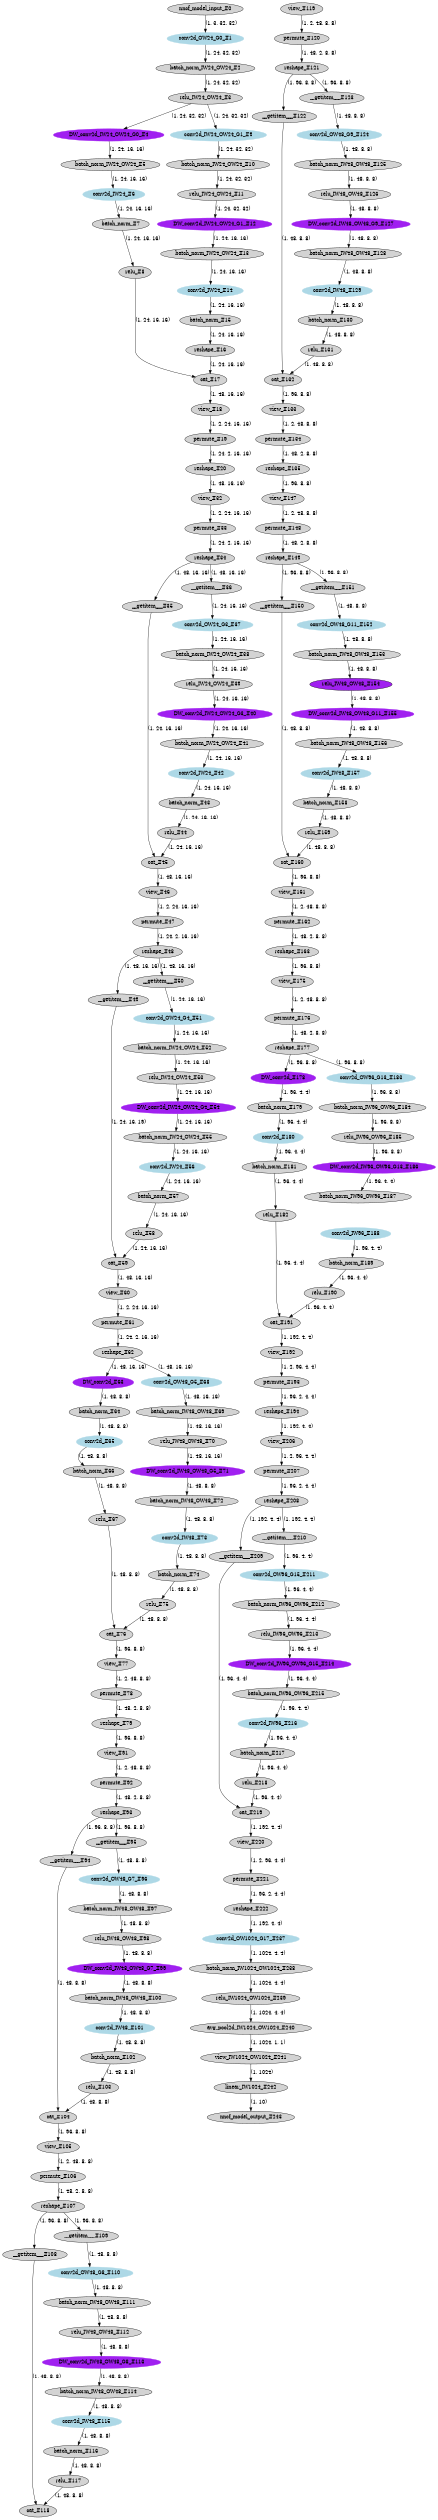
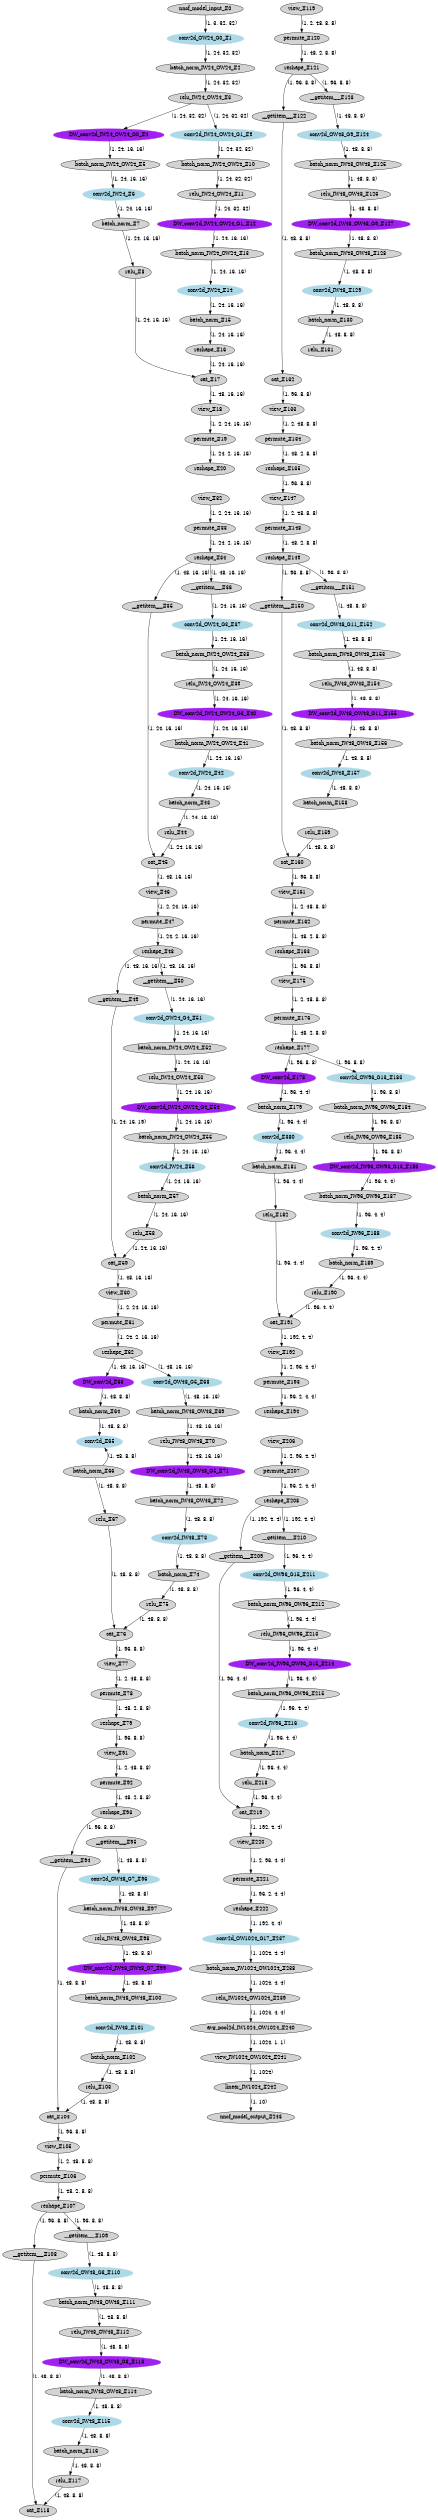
  strict digraph {
    node [style=filled type=conv2d]
    edge [style=solid]
    n1 [label="nncf_model_input_#0" type=nncf_model_input]
    n2 [color=lightblue label="conv2d_OW24_G0_#1"]
    n3 [label="batch_norm_IW24_OW24_#2" type=batch_norm]
    n4 [label="relu_IW24_OW24_#3" type=relu]
    n5 [color=purple label="DW_conv2d_IW24_OW24_G0_#4"]
    n6 [color=lightblue label="conv2d_IW24_OW24_G1_#9"]
    n7 [label="batch_norm_IW24_OW24_#5" type=batch_norm]
    n8 [label="batch_norm_IW24_OW24_#10" type=batch_norm]
    n9 [color=lightblue label="conv2d_IW24_#6"]
    n10 [label="batch_norm_#7" type=batch_norm]
    n11 [label="relu_#8" type=relu]
    n12 [label="cat_#17" type=cat]
    n13 [label="view_#18" type=view]
    n14 [label="relu_IW24_OW24_#11" type=relu]
    n15 [color=purple label="DW_conv2d_IW24_OW24_G1_#12"]
    n16 [label="batch_norm_IW24_OW24_#13" type=batch_norm]
    n17 [color=lightblue label="conv2d_IW24_#14"]
    n18 [label="batch_norm_#15" type=batch_norm]
    n19 [label="reshape_#16" type=relu]
    n20 [label="permute_#19" type=permute]
    n21 [label="reshape_#20" type=reshape]
    n22 [label="view_#32" type=view]
    n23 [label="permute_#33" type=permute]
    n24 [label="reshape_#34" type=reshape]
    n25 [label="__getitem___#35" type=__getitem__]
    n26 [label="__getitem___#36" type=__getitem__]
    n27 [label="cat_#45" type=cat]
    n28 [color=lightblue label="conv2d_OW24_G3_#37"]
    n29 [label="view_#46" type=view]
    n30 [label="batch_norm_IW24_OW24_#38" type=batch_norm]
    n31 [label="relu_IW24_OW24_#39" type=relu]
    n32 [color=purple label="DW_conv2d_IW24_OW24_G3_#40"]
    n33 [label="batch_norm_IW24_OW24_#41" type=batch_norm]
    n34 [color=lightblue label="conv2d_IW24_#42"]
    n35 [label="batch_norm_#43" type=batch_norm]
    n36 [label="relu_#44" type=relu]
    n37 [label="permute_#47" type=permute]
    n38 [label="reshape_#48" type=reshape]
    n39 [label="__getitem___#49" type=__getitem__]
    n40 [label="__getitem___#50" type=__getitem__]
    n41 [label="cat_#59" type=cat]
    n42 [color=lightblue label="conv2d_OW24_G4_#51"]
    n43 [label="view_#60" type=view]
    n44 [label="batch_norm_IW24_OW24_#52" type=batch_norm]
    n45 [label="relu_IW24_OW24_#53" type=relu]
    n46 [color=purple label="DW_conv2d_IW24_OW24_G4_#54"]
    n47 [label="batch_norm_IW24_OW24_#55" type=batch_norm]
    n48 [color=lightblue label="conv2d_IW24_#56"]
    n49 [label="batch_norm_#57" type=batch_norm]
    n50 [label="relu_#58" type=relu]
    n51 [label="permute_#61" type=permute]
    n52 [label="reshape_#62" type=reshape]
    n53 [color=purple label="DW_conv2d_#63"]
    n54 [color=lightblue label="conv2d_OW48_G5_#68"]
    n55 [label="batch_norm_#64" type=batch_norm]
    n56 [label="batch_norm_IW48_OW48_#69" type=batch_norm]
    n57 [color=lightblue label="conv2d_#65"]
    n58 [label="batch_norm_#66" type=batch_norm]
    n59 [label="relu_#67" type=relu]
    n60 [label="cat_#76" type=cat]
    n61 [label="view_#77" type=view]
    n62 [label="relu_IW48_OW48_#70" type=relu]
    n63 [color=purple label="DW_conv2d_IW48_OW48_G5_#71"]
    n64 [label="batch_norm_IW48_OW48_#72" type=batch_norm]
    n65 [color=lightblue label="conv2d_IW48_#73"]
    n66 [label="batch_norm_#74" type=batch_norm]
    n67 [label="relu_#75" type=relu]
    n68 [label="permute_#78" type=permute]
    n69 [label="reshape_#79" type=reshape]
    n70 [label="view_#91" type=view]
    n71 [label="permute_#92" type=permute]
    n72 [label="reshape_#93" type=reshape]
    n73 [label="__getitem___#94" type=__getitem__]
    n74 [label="__getitem___#95" type=__getitem__]
    n75 [label="cat_#104" type=cat]
    n76 [color=lightblue label="conv2d_OW48_G7_#96"]
    n77 [label="view_#105" type=view]
    n78 [label="batch_norm_IW48_OW48_#97" type=batch_norm]
    n79 [label="relu_IW48_OW48_#98" type=relu]
    n80 [color=purple label="DW_conv2d_IW48_OW48_G7_#99"]
    n81 [label="batch_norm_IW48_OW48_#100" type=batch_norm]
    n82 [color=lightblue label="conv2d_IW48_#101"]
    n83 [label="batch_norm_#102" type=batch_norm]
    n84 [label="relu_#103" type=relu]
    n85 [label="permute_#106" type=permute]
    n86 [label="reshape_#107" type=reshape]
    n87 [label="__getitem___#108" type=__getitem__]
    n88 [label="__getitem___#109" type=__getitem__]
    n89 [label="cat_#118" type=cat]
    n90 [color=lightblue label="conv2d_OW48_G8_#110"]
    n91 [label="batch_norm_IW48_OW48_#111" type=batch_norm]
    n92 [label="relu_IW48_OW48_#112" type=relu]
    n93 [color=purple label="DW_conv2d_IW48_OW48_G8_#113"]
    n94 [label="batch_norm_IW48_OW48_#114" type=batch_norm]
    n95 [color=lightblue label="conv2d_IW48_#115"]
    n96 [label="batch_norm_#116" type=batch_norm]
    n97 [label="relu_#117" type=relu]
    n98 [label="view_#119" type=view]
    n99 [label="permute_#120" type=permute]
    n100 [label="reshape_#121" type=reshape]
    n101 [label="__getitem___#122" type=__getitem__]
    n102 [label="__getitem___#123" type=__getitem__]
    n103 [label="cat_#132" type=cat]
    n104 [color=lightblue label="conv2d_OW48_G9_#124"]
    n105 [label="view_#133" type=view]
    n106 [label="batch_norm_IW48_OW48_#125" type=batch_norm]
    n107 [label="relu_IW48_OW48_#126" type=relu]
    n108 [color=purple label="DW_conv2d_IW48_OW48_G9_#127"]
    n109 [label="batch_norm_IW48_OW48_#128" type=batch_norm]
    n110 [color=lightblue label="conv2d_IW48_#129"]
    n111 [label="batch_norm_#130" type=batch_norm]
    n112 [label="relu_#131" type=relu]
    n113 [label="permute_#134" type=permute]
    n114 [label="reshape_#135" type=reshape]
    n115 [label="view_#147" type=view]
    n116 [label="permute_#148" type=permute]
    n117 [label="reshape_#149" type=reshape]
    n118 [label="__getitem___#150" type=__getitem__]
    n119 [label="__getitem___#151" type=__getitem__]
    n120 [label="cat_#160" type=cat]
    n121 [color=lightblue label="conv2d_OW48_G11_#152"]
    n122 [label="view_#161" type=view]
    n123 [label="batch_norm_IW48_OW48_#153" type=batch_norm]
-   n124 [label="relu_IW48_OW48_#154" type=relu fillcolor=purple]
+   n124 [label="relu_IW48_OW48_#154" type=relu]
    n125 [color=purple label="DW_conv2d_IW48_OW48_G11_#155"]
    n126 [label="batch_norm_IW48_OW48_#156" type=batch_norm]
    n127 [color=lightblue label="conv2d_IW48_#157"]
    n128 [label="batch_norm_#158" type=batch_norm]
    n129 [label="relu_#159" type=relu]
    n130 [label="permute_#162" type=permute]
    n131 [label="reshape_#163" type=reshape]
    n132 [label="view_#175" type=view]
    n133 [label="permute_#176" type=permute]
    n134 [label="reshape_#177" type=reshape]
    n135 [color=purple label="DW_conv2d_#178"]
    n136 [color=lightblue label="conv2d_OW96_G13_#183"]
    n137 [label="batch_norm_#179" type=batch_norm]
    n138 [label="batch_norm_IW96_OW96_#184" type=batch_norm]
-   n139 [color=lightblue label="conv2d_#180"]
+   n139 [color=lightblue label="conv2d_#380"]
    n140 [label="batch_norm_#181" type=batch_norm]
    n141 [label="relu_#182" type=relu]
    n142 [label="cat_#191" type=cat]
    n143 [label="view_#192" type=view]
    n144 [label="relu_IW96_OW96_#185" type=relu]
    n145 [color=purple label="DW_conv2d_IW96_OW96_G13_#186"]
    n146 [label="batch_norm_IW96_OW96_#187" type=batch_norm]
    n147 [color=lightblue label="conv2d_IW96_#188"]
    n148 [label="batch_norm_#189" type=batch_norm]
    n149 [label="relu_#190" type=relu]
    n150 [label="permute_#193" type=permute]
    n151 [label="reshape_#194" type=reshape]
    n152 [label="view_#206" type=view]
    n153 [label="permute_#207" type=permute]
    n154 [label="reshape_#208" type=reshape]
    n155 [label="__getitem___#209" type=__getitem__]
    n156 [label="__getitem___#210" type=__getitem__]
    n157 [label="cat_#219" type=cat]
    n158 [color=lightblue label="conv2d_OW96_G15_#211"]
    n159 [label="view_#220" type=view]
    n160 [label="batch_norm_IW96_OW96_#212" type=batch_norm]
    n161 [label="relu_IW96_OW96_#213" type=relu]
    n162 [color=purple label="DW_conv2d_IW96_OW96_G15_#214"]
    n163 [label="batch_norm_IW96_OW96_#215" type=batch_norm]
    n164 [color=lightblue label="conv2d_IW96_#216"]
    n165 [label="batch_norm_#217" type=batch_norm]
    n166 [label="relu_#218" type=relu]
    n167 [label="permute_#221" type=permute]
    n168 [label="reshape_#222" type=reshape]
    n169 [color=lightblue label="conv2d_OW1024_G17_#237"]
    n170 [label="batch_norm_IW1024_OW1024_#238" type=batch_norm]
    n171 [label="relu_IW1024_OW1024_#239" type=relu]
    n172 [label="avg_pool2d_IW1024_OW1024_#240" type=avg_pool2d]
    n173 [label="view_IW1024_OW1024_#241" type=view]
    n174 [label="linear_IW1024_#242" type=linear]
    n175 [label="nncf_model_output_#243" type=nncf_model_output]
    n1 -> n2 [label="(1, 3, 32, 32)"]
    n2 -> n3 [label="(1, 24, 32, 32)"]
    n3 -> n4 [label="(1, 24, 32, 32)"]
    n4 -> n5 [label="(1, 24, 32, 32)"]
    n4 -> n6 [label="(1, 24, 32, 32)"]
    n5 -> n7 [label="(1, 24, 16, 16)"]
    n6 -> n8 [label="(1, 24, 32, 32)"]
    n7 -> n9 [label="(1, 24, 16, 16)"]
    n8 -> n14 [label="(1, 24, 32, 32)"]
    n9 -> n10 [label="(1, 24, 16, 16)"]
    n10 -> n11 [label="(1, 24, 16, 16)"]
    n11 -> n12 [label="(1, 24, 16, 16)"]
    n12 -> n13 [label="(1, 48, 16, 16)"]
    n13 -> n20 [label="(1, 2, 24, 16, 16)"]
    n14 -> n15 [label="(1, 24, 32, 32)"]
    n15 -> n16 [label="(1, 24, 16, 16)"]
    n16 -> n17 [label="(1, 24, 16, 16)"]
    n17 -> n18 [label="(1, 24, 16, 16)"]
    n18 -> n19 [label="(1, 24, 16, 16)"]
    n19 -> n12 [label="(1, 24, 16, 16)"]
    n20 -> n21 [label="(1, 24, 2, 16, 16)"]
-   n21 -> n22 [label="(1, 48, 16, 16)"]
    n22 -> n23 [label="(1, 2, 24, 16, 16)"]
    n23 -> n24 [label="(1, 24, 2, 16, 16)"]
    n24 -> n25 [label="(1, 48, 16, 16)"]
    n24 -> n26 [label="(1, 48, 16, 16)"]
    n25 -> n27 [label="(1, 24, 16, 16)"]
    n26 -> n28 [label="(1, 24, 16, 16)"]
    n27 -> n29 [label="(1, 48, 16, 16)"]
    n28 -> n30 [label="(1, 24, 16, 16)"]
    n29 -> n37 [label="(1, 2, 24, 16, 16)"]
    n30 -> n31 [label="(1, 24, 16, 16)"]
    n31 -> n32 [label="(1, 24, 16, 16)"]
    n32 -> n33 [label="(1, 24, 16, 16)"]
    n33 -> n34 [label="(1, 24, 16, 16)"]
    n34 -> n35 [label="(1, 24, 16, 16)"]
    n35 -> n36 [label="(1, 24, 16, 16)"]
    n36 -> n27 [label="(1, 24, 16, 16)"]
    n37 -> n38 [label="(1, 24, 2, 16, 16)"]
    n38 -> n39 [label="(1, 48, 16, 16)"]
    n38 -> n40 [label="(1, 48, 16, 16)"]
    n39 -> n41 [label="(1, 24, 16, 19)"]
    n40 -> n42 [label="(1, 24, 16, 16)"]
    n41 -> n43 [label="(1, 48, 16, 16)"]
    n42 -> n44 [label="(1, 24, 16, 16)"]
    n43 -> n51 [label="(1, 2, 24, 16, 16)"]
    n44 -> n45 [label="(1, 24, 16, 16)"]
    n45 -> n46 [label="(1, 24, 16, 16)"]
    n46 -> n47 [label="(1, 24, 16, 16)"]
    n47 -> n48 [label="(1, 24, 16, 16)"]
    n48 -> n49 [label="(1, 24, 16, 16)"]
    n49 -> n50 [label="(1, 24, 16, 16)"]
    n50 -> n41 [label="(1, 24, 16, 16)"]
    n51 -> n52 [label="(1, 24, 2, 16, 16)"]
    n52 -> n53 [label="(1, 48, 16, 16)"]
    n52 -> n54 [label="(1, 48, 16, 16)"]
    n53 -> n55 [label="(1, 48, 8, 8)"]
    n54 -> n56 [label="(1, 48, 16, 16)"]
    n55 -> n57 [label="(1, 48, 8, 8)"]
    n56 -> n62 [label="(1, 48, 16, 16)"]
-   n57 -> n58 [label="(1, 48, 8, 8)"]
+   n58 -> n57 [label="(1, 48, 8, 8)"]
    n58 -> n59 [label="(1, 48, 8, 8)"]
    n59 -> n60 [label="(1, 48, 8, 8)"]
    n60 -> n61 [label="(1, 96, 8, 8)"]
    n61 -> n68 [label="(1, 2, 48, 8, 8)"]
    n62 -> n63 [label="(1, 48, 16, 16)"]
    n63 -> n64 [label="(1, 48, 8, 8)"]
    n64 -> n65 [label="(1, 48, 8, 8)"]
    n65 -> n66 [label="(1, 48, 8, 8)"]
    n66 -> n67 [label="(1, 48, 8, 8)"]
    n67 -> n60 [label="(1, 48, 8, 8)"]
    n68 -> n69 [label="(1, 48, 2, 8, 8)"]
    n69 -> n70 [label="(1, 96, 8, 8)"]
    n70 -> n71 [label="(1, 2, 48, 8, 8)"]
    n71 -> n72 [label="(1, 48, 2, 8, 8)"]
    n72 -> n73 [label="(1, 96, 8, 8)"]
-   n72 -> n74 [label="(1, 96, 8, 8)"]
    n73 -> n75 [label="(1, 48, 8, 8)"]
    n74 -> n76 [label="(1, 48, 8, 8)"]
    n75 -> n77 [label="(1, 96, 8, 8)"]
    n76 -> n78 [label="(1, 48, 8, 8)"]
    n77 -> n85 [label="(1, 2, 48, 8, 8)"]
    n78 -> n79 [label="(1, 48, 8, 8)"]
    n79 -> n80 [label="(1, 48, 8, 8)"]
    n80 -> n81 [label="(1, 48, 8, 8)"]
-   n81 -> n82 [label="(1, 48, 8, 8)"]
    n82 -> n83 [label="(1, 48, 8, 8)"]
    n83 -> n84 [label="(1, 48, 8, 8)"]
    n84 -> n75 [label="(1, 48, 8, 8)"]
    n85 -> n86 [label="(1, 48, 2, 8, 8)"]
    n86 -> n87 [label="(1, 96, 8, 8)"]
    n86 -> n88 [label="(1, 96, 8, 8)"]
    n87 -> n89 [label="(1, 48, 8, 8)"]
    n88 -> n90 [label="(1, 48, 8, 8)"]
    n90 -> n91 [label="(1, 48, 8, 8)"]
    n91 -> n92 [label="(1, 48, 8, 8)"]
    n92 -> n93 [label="(1, 48, 8, 8)"]
    n93 -> n94 [label="(1, 48, 8, 8)"]
    n94 -> n95 [label="(1, 48, 8, 8)"]
    n95 -> n96 [label="(1, 48, 8, 8)"]
    n96 -> n97 [label="(1, 48, 8, 8)"]
    n97 -> n89 [label="(1, 48, 8, 8)"]
    n98 -> n99 [label="(1, 2, 48, 8, 8)"]
    n99 -> n100 [label="(1, 48, 2, 8, 8)"]
    n100 -> n101 [label="(1, 96, 8, 8)"]
    n100 -> n102 [label="(1, 96, 8, 8)"]
    n101 -> n103 [label="(1, 48, 8, 8)"]
    n102 -> n104 [label="(1, 48, 8, 8)"]
    n103 -> n105 [label="(1, 96, 8, 8)"]
    n104 -> n106 [label="(1, 48, 8, 8)"]
    n105 -> n113 [label="(1, 2, 48, 8, 8)"]
    n106 -> n107 [label="(1, 48, 8, 8)"]
    n107 -> n108 [label="(1, 48, 8, 8)"]
    n108 -> n109 [label="(1, 48, 8, 8)"]
    n109 -> n110 [label="(1, 48, 8, 8)"]
    n110 -> n111 [label="(1, 48, 8, 8)"]
    n111 -> n112 [label="(1, 48, 8, 8)"]
-   n112 -> n103 [label="(1, 48, 8, 8)"]
    n113 -> n114 [label="(1, 48, 2, 8, 8)"]
    n114 -> n115 [label="(1, 96, 8, 8)"]
    n115 -> n116 [label="(1, 2, 48, 8, 8)"]
    n116 -> n117 [label="(1, 48, 2, 8, 8)"]
    n117 -> n118 [label="(1, 96, 8, 8)"]
    n117 -> n119 [label="(1, 96, 8, 8)"]
    n118 -> n120 [label="(1, 48, 8, 8)"]
    n119 -> n121 [label="(1, 48, 8, 8)"]
    n120 -> n122 [label="(1, 96, 8, 8)"]
    n121 -> n123 [label="(1, 48, 8, 8)"]
    n122 -> n130 [label="(1, 2, 48, 8, 8)"]
    n123 -> n124 [label="(1, 48, 8, 8)"]
    n124 -> n125 [label="(1, 48, 8, 8)"]
    n125 -> n126 [label="(1, 48, 8, 8)"]
    n126 -> n127 [label="(1, 48, 8, 8)"]
    n127 -> n128 [label="(1, 48, 8, 8)"]
-   n128 -> n129 [label="(1, 48, 8, 8)"]
    n129 -> n120 [label="(1, 48, 8, 8)"]
    n130 -> n131 [label="(1, 48, 2, 8, 8)"]
    n131 -> n132 [label="(1, 96, 8, 8)"]
    n132 -> n133 [label="(1, 2, 48, 8, 8)"]
    n133 -> n134 [label="(1, 48, 2, 8, 8)"]
    n134 -> n135 [label="(1, 96, 8, 8)"]
    n134 -> n136 [label="(1, 96, 8, 8)"]
    n135 -> n137 [label="(1, 96, 4, 4)"]
    n136 -> n138 [label="(1, 96, 8, 8)"]
    n137 -> n139 [label="(1, 96, 4, 4)"]
    n138 -> n144 [label="(1, 96, 8, 8)"]
    n139 -> n140 [label="(1, 96, 4, 4)"]
    n140 -> n141 [label="(1, 96, 4, 4)"]
    n141 -> n142 [label="(1, 96, 4, 4)"]
    n142 -> n143 [label="(1, 192, 4, 4)"]
    n143 -> n150 [label="(1, 2, 96, 4, 4)"]
    n144 -> n145 [label="(1, 96, 8, 8)"]
    n145 -> n146 [label="(1, 96, 4, 4)"]
+   n146 -> n147 [label="(1, 96, 4, 4)"]
    n147 -> n148 [label="(1, 96, 4, 4)"]
    n148 -> n149 [label="(1, 96, 4, 4)"]
    n149 -> n142 [label="(1, 96, 4, 4)"]
    n150 -> n151 [label="(1, 96, 2, 4, 4)"]
-   n151 -> n152 [label="(1, 192, 4, 4)"]
    n152 -> n153 [label="(1, 2, 96, 4, 4)"]
    n153 -> n154 [label="(1, 96, 2, 4, 4)"]
    n154 -> n155 [label="(1, 192, 4, 4)"]
    n154 -> n156 [label="(1, 192, 4, 4)"]
    n155 -> n157 [label="(1, 96, 4, 4)"]
    n156 -> n158 [label="(1, 96, 4, 4)"]
    n157 -> n159 [label="(1, 192, 4, 4)"]
    n158 -> n160 [label="(1, 96, 4, 4)"]
    n159 -> n167 [label="(1, 2, 96, 4, 4)"]
    n160 -> n161 [label="(1, 96, 4, 4)"]
    n161 -> n162 [label="(1, 96, 4, 4)"]
    n162 -> n163 [label="(1, 96, 4, 4)"]
    n163 -> n164 [label="(1, 96, 4, 4)"]
    n164 -> n165 [label="(1, 96, 4, 4)"]
    n165 -> n166 [label="(1, 96, 4, 4)"]
    n166 -> n157 [label="(1, 96, 4, 4)"]
    n167 -> n168 [label="(1, 96, 2, 4, 4)"]
    n168 -> n169 [label="(1, 192, 4, 4)"]
    n169 -> n170 [label="(1, 1024, 4, 4)"]
    n170 -> n171 [label="(1, 1024, 4, 4)"]
    n171 -> n172 [label="(1, 1024, 4, 4)"]
    n172 -> n173 [label="(1, 1024, 1, 1)"]
    n173 -> n174 [label="(1, 1024)"]
    n174 -> n175 [label="(1, 10)"]
  }
